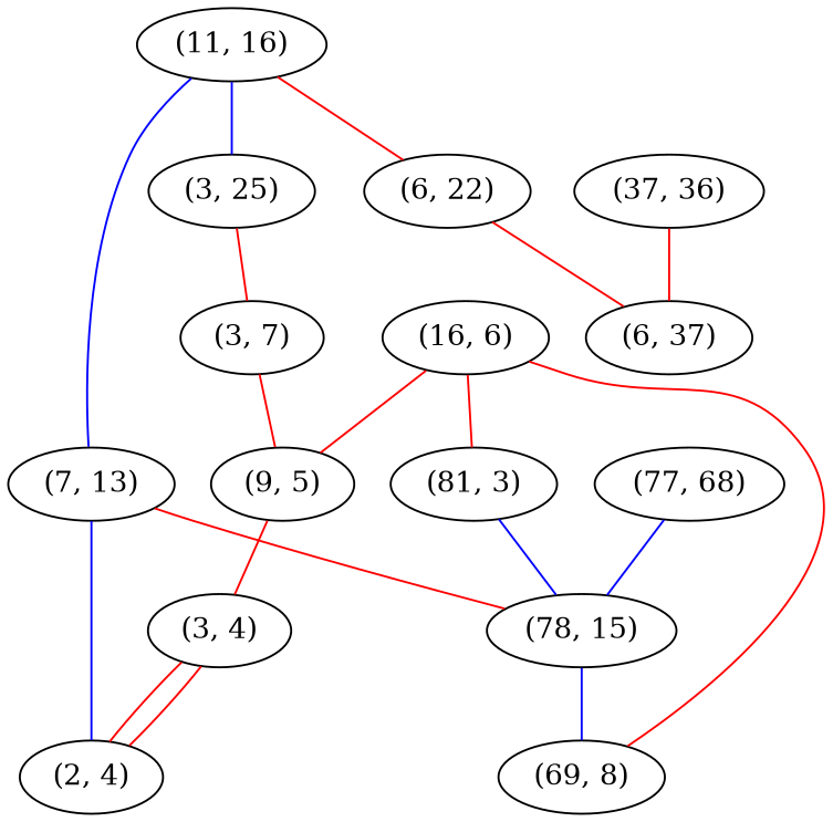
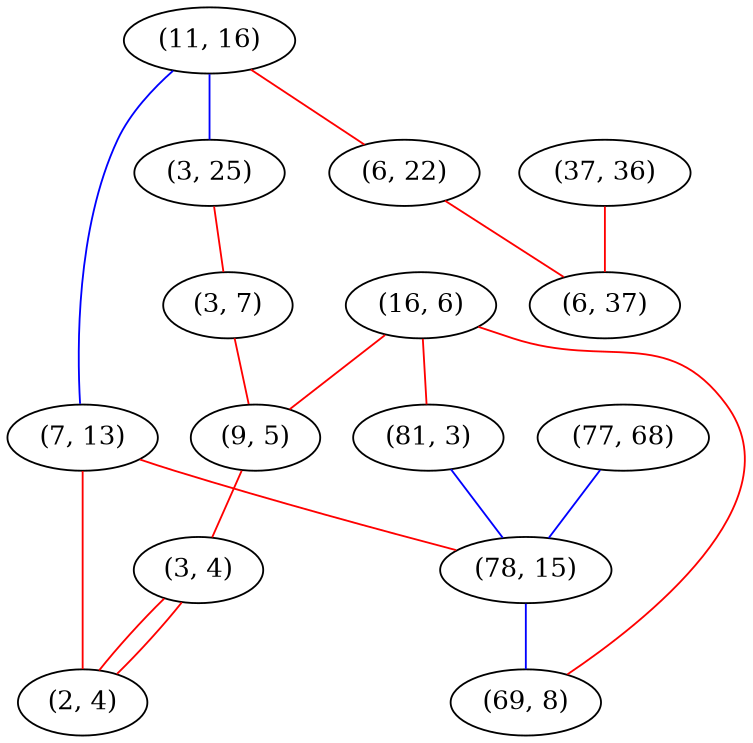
  graph {
    edge [color=red weight=1]
    "(11, 16)"
    "(3, 25)"
    "(6, 22)"
    "(7, 13)"
    "(3, 7)"
    "(6, 37)"
    "(78, 15)"
    "(2, 4)"
    "(16, 6)"
    "(81, 3)"
    "(9, 5)"
    "(69, 8)"
    "(3, 4)"
    "(37, 36)"
    "(77, 68)"
    "(11, 16)" -- "(3, 25)" [color=blue weight=3]
    "(11, 16)" -- "(6, 22)"
    "(11, 16)" -- "(7, 13)" [color=blue weight=3]
    "(3, 25)" -- "(3, 7)"
    "(6, 22)" -- "(6, 37)"
    "(7, 13)" -- "(78, 15)"
-   "(7, 13)" -- "(2, 4)" [color=blue weight=3]
+   "(7, 13)" -- "(2, 4)" [weight=3]
    "(3, 7)" -- "(9, 5)"
    "(78, 15)" -- "(69, 8)" [color=blue weight=3]
    "(16, 6)" -- "(81, 3)"
    "(16, 6)" -- "(9, 5)"
    "(16, 6)" -- "(69, 8)"
    "(81, 3)" -- "(78, 15)" [color=blue weight=3]
    "(9, 5)" -- "(3, 4)"
    "(3, 4)" -- "(2, 4)"
    "(3, 4)" -- "(2, 4)"
    "(37, 36)" -- "(6, 37)"
    "(77, 68)" -- "(78, 15)" [color=blue weight=3]
  }
